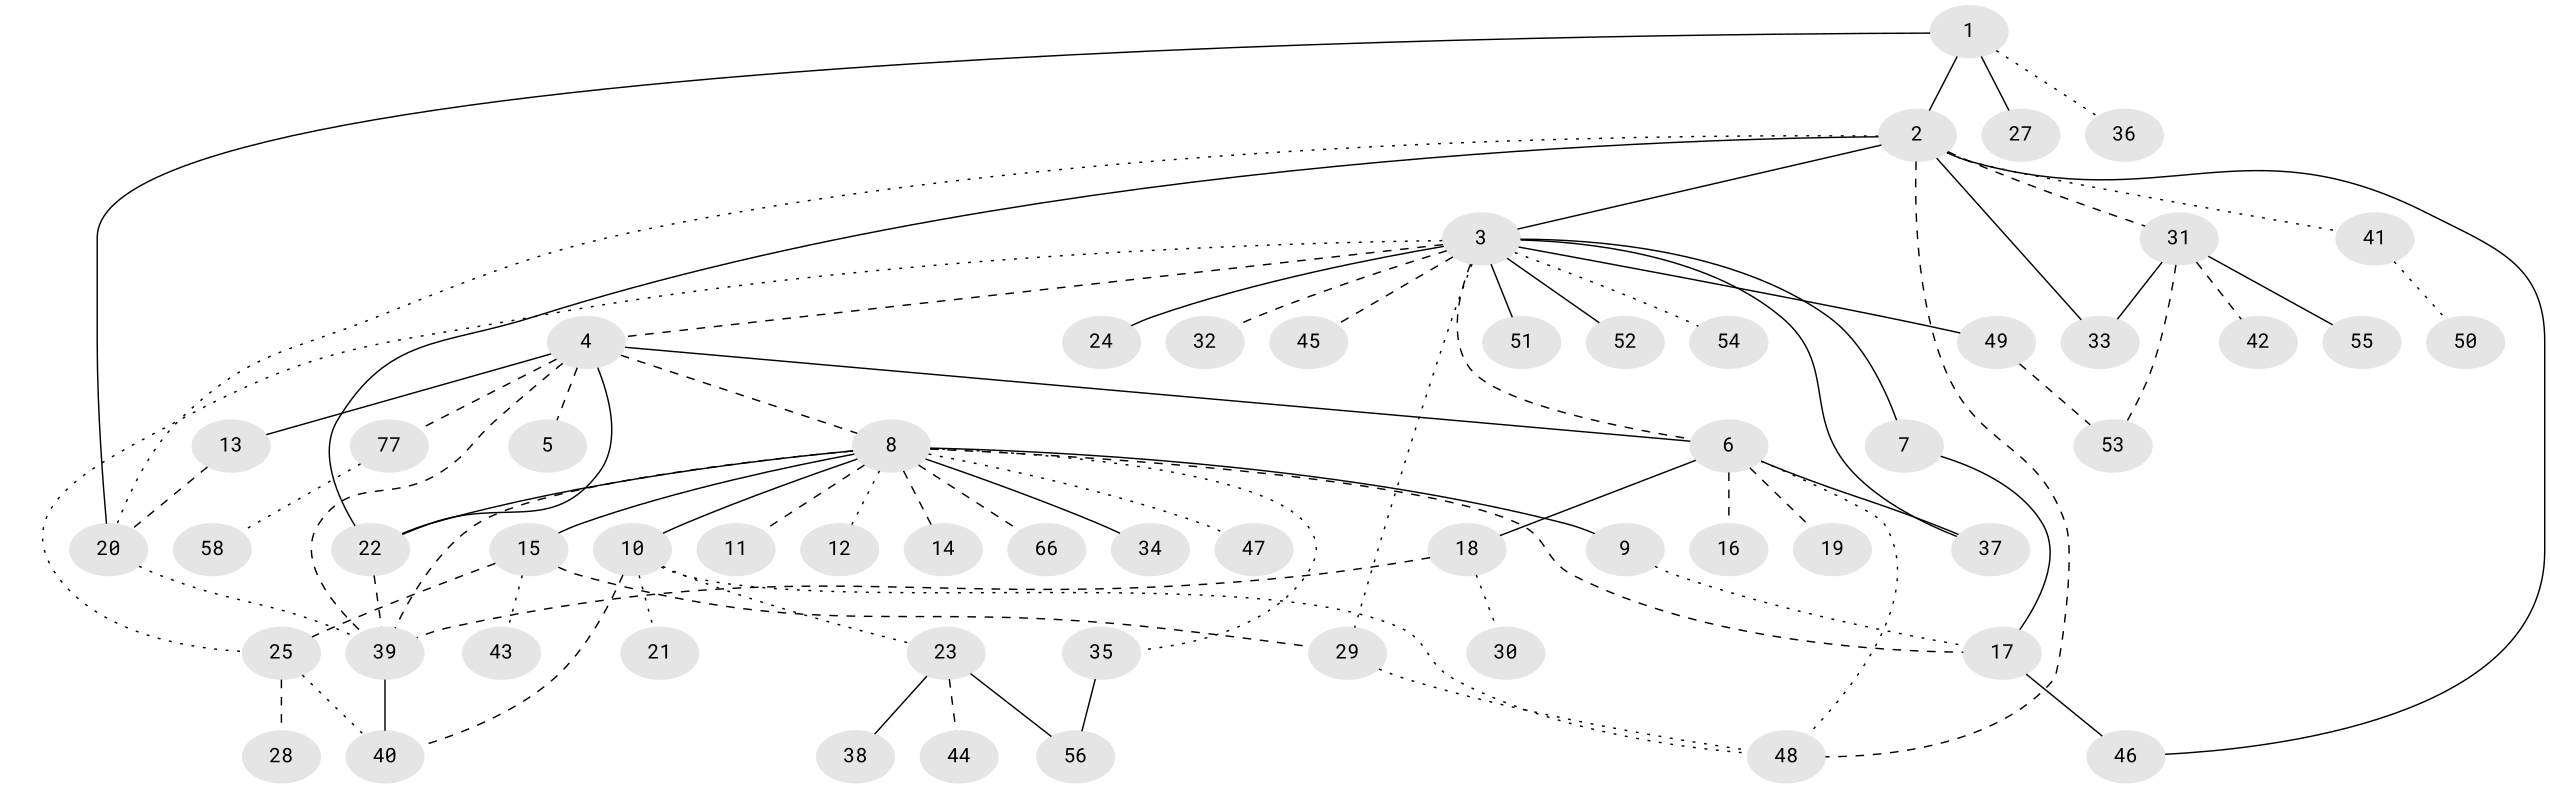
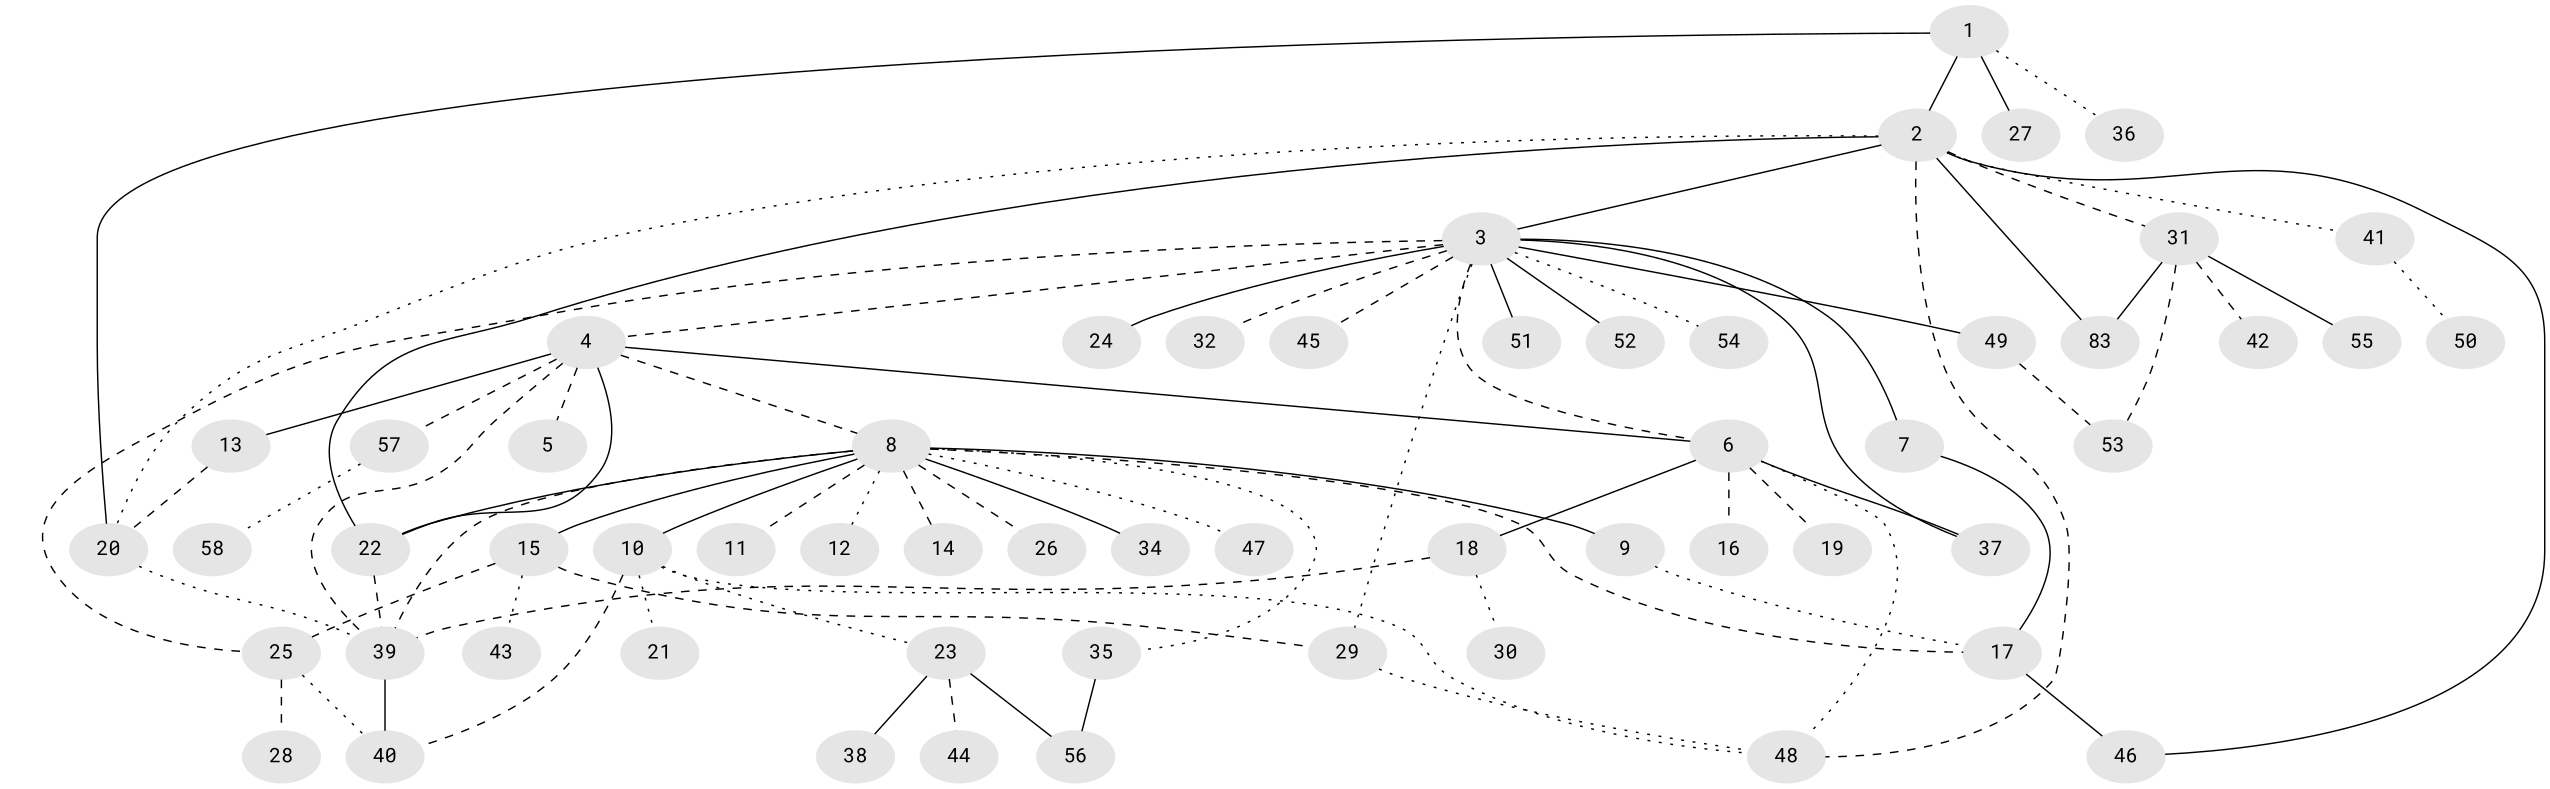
  graph {
    fontname="Roboto Mono"
    node [color=gray90 fontname="Roboto Mono" style=filled]
    edge [fontname="Roboto Mono" style=solid]
    1
    2
    20
    27
    36
    3
    22
    31
-   33
+   33 [label=83]
    41
    46
    48
    39
    4
    6
    7
    24
    25
    29
    32
    37
    45
    49
    51
    52
    54
    42
    53
    55
    50
    5
    8
    13
-   57 [label=77]
+   57
    16
    18
    19
    17
    40
    28
    9
    10
    11
    12
    14
    15
-   26 [label=66]
+   26
    34
    35
    47
    58
    30
    21
    23
    43
    56
    38
    44
    1 -- 2
    1 -- 20
    1 -- 27
    1 -- 36 [style=dotted]
    2 -- 20 [style=dotted]
    2 -- 3
    2 -- 22
    2 -- 31 [style=dashed]
    2 -- 33
    2 -- 41 [style=dotted]
    2 -- 46
    2 -- 48 [style=dashed]
    20 -- 39 [style=dotted]
    3 -- 4 [style=dashed]
    3 -- 6 [style=dashed]
    3 -- 7
    3 -- 24
-   3 -- 25 [style=dotted]
+   3 -- 25 [style=dashed]
    3 -- 29 [style=dotted]
    3 -- 32 [style=dashed]
    3 -- 37
    3 -- 45 [style=dashed]
    3 -- 49
    3 -- 51
    3 -- 52
    3 -- 54 [style=dotted]
    22 -- 39 [style=dashed]
    31 -- 33
    31 -- 42 [style=dashed]
    31 -- 53 [style=dashed]
    31 -- 55
    41 -- 50 [style=dotted]
    39 -- 40
    4 -- 22
    4 -- 39 [style=dashed]
    4 -- 6
    4 -- 5 [style=dashed]
    4 -- 8 [style=dashed]
    4 -- 13
    4 -- 57 [style=dashed]
    6 -- 48 [style=dotted]
    6 -- 37
    6 -- 16 [style=dashed]
    6 -- 18
    6 -- 19 [style=dashed]
    7 -- 17
    25 -- 40 [style=dotted]
    25 -- 28 [style=dashed]
    29 -- 48 [style=dotted]
    49 -- 53 [style=dashed]
    8 -- 22
    8 -- 39 [style=dashed]
    8 -- 17 [style=dashed]
    8 -- 9
    8 -- 10
    8 -- 11 [style=dashed]
    8 -- 12 [style=dotted]
    8 -- 14 [style=dashed]
    8 -- 15
    8 -- 26 [style=dashed]
    8 -- 34
    8 -- 35 [style=dotted]
    8 -- 47 [style=dotted]
    13 -- 20 [style=dashed]
    57 -- 58 [style=dotted]
    18 -- 39 [style=dashed]
    18 -- 30 [style=dotted]
    17 -- 46
    9 -- 17 [style=dotted]
    10 -- 48 [style=dotted]
    10 -- 40 [style=dashed]
    10 -- 21 [style=dotted]
    10 -- 23 [style=dotted]
    15 -- 25 [style=dashed]
    15 -- 29 [style=dashed]
    15 -- 43 [style=dotted]
    35 -- 56
    23 -- 56
    23 -- 38
    23 -- 44 [style=dashed]
  }
